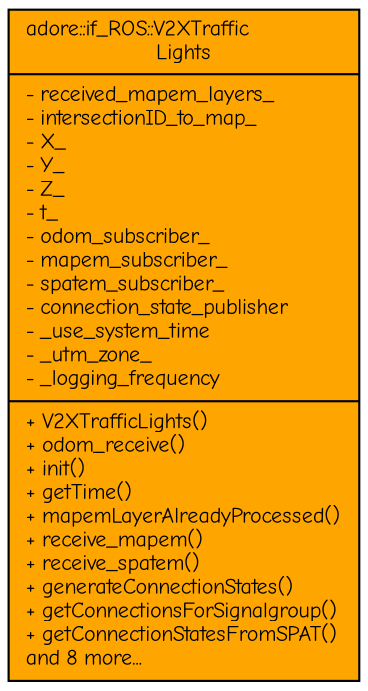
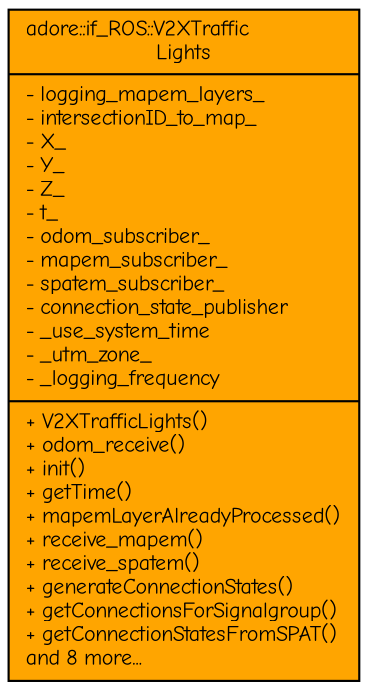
  digraph {
    fontname="Comic Neue"
-   n1 [color=black fillcolor=orange fontcolor=black fontname="Comic Neue" fontsize=10 height=0.2 label="{adore::if_ROS::V2XTraffic\lLights\n|- received_mapem_layers_\l- intersectionID_to_map_\l- X_\l- Y_\l- Z_\l- t_\l- odom_subscriber_\l- mapem_subscriber_\l- spatem_subscriber_\l- connection_state_publisher\l- _use_system_time\l- _utm_zone_\l- _logging_frequency\l|+ V2XTrafficLights()\l+ odom_receive()\l+ init()\l+ getTime()\l+ mapemLayerAlreadyProcessed()\l+ receive_mapem()\l+ receive_spatem()\l+ generateConnectionStates()\l+ getConnectionsForSignalgroup()\l+ getConnectionStatesFromSPAT()\land 8 more...\l}" shape=record style=filled width=0.4]
+   n1 [color=black fillcolor=orange fontcolor=black fontname="Comic Neue" fontsize=10 height=0.2 label="{adore::if_ROS::V2XTraffic\lLights\n|- logging_mapem_layers_\l- intersectionID_to_map_\l- X_\l- Y_\l- Z_\l- t_\l- odom_subscriber_\l- mapem_subscriber_\l- spatem_subscriber_\l- connection_state_publisher\l- _use_system_time\l- _utm_zone_\l- _logging_frequency\l|+ V2XTrafficLights()\l+ odom_receive()\l+ init()\l+ getTime()\l+ mapemLayerAlreadyProcessed()\l+ receive_mapem()\l+ receive_spatem()\l+ generateConnectionStates()\l+ getConnectionsForSignalgroup()\l+ getConnectionStatesFromSPAT()\land 8 more...\l}" shape=record style=filled width=0.4]
  }
